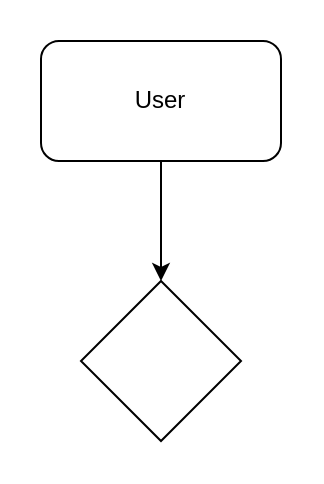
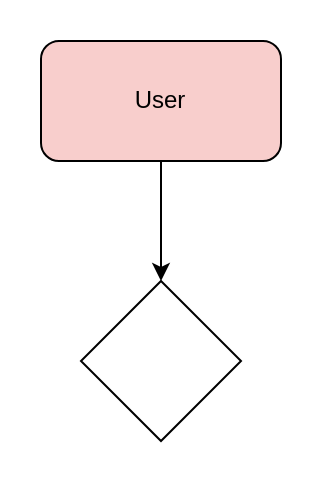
  <mxCell id="0" />
  <mxCell id="1" parent="0" />
  <mxCell id="2" value="" style="rhombus;whiteSpace=wrap;html=1;" vertex="1" parent="1"><mxGeometry x="40" y="140" width="80" height="80" as="geometry" /></mxCell>
- <mxCell id="3" value="User" style="rounded=1;whiteSpace=wrap;html=1;" vertex="1" parent="1"><mxGeometry x="20" y="20" width="120" height="60" as="geometry" /></mxCell>
+ <mxCell id="3" value="User" style="rounded=1;whiteSpace=wrap;html=1;fillColor=#f8cecc;" vertex="1" parent="1"><mxGeometry x="20" y="20" width="120" height="60" as="geometry" /></mxCell>
  <mxCell id="4" value="" style="endArrow=classic;html=1;rounded=0;entryX=0.5;entryY=0;entryDx=0;entryDy=0;exitX=0.5;exitY=1;exitDx=0;exitDy=0;" edge="1" parent="1" source="3" target="2"><mxGeometry width="50" height="50" relative="1" as="geometry"><mxPoint x="60" y="130" as="sourcePoint" /><mxPoint x="110" y="80" as="targetPoint" /></mxGeometry></mxCell>
